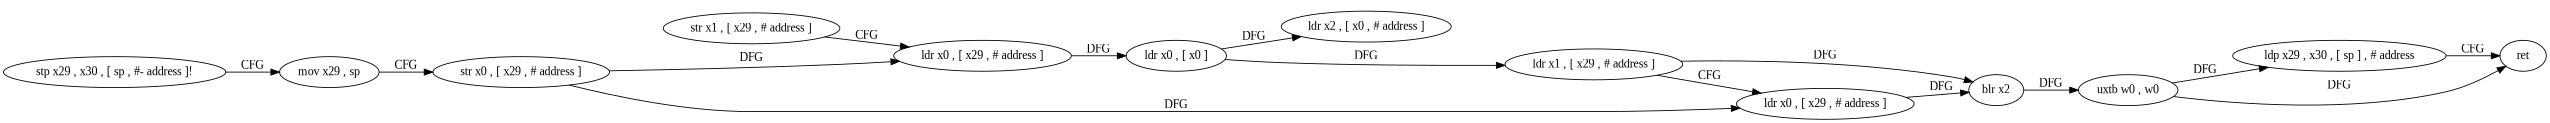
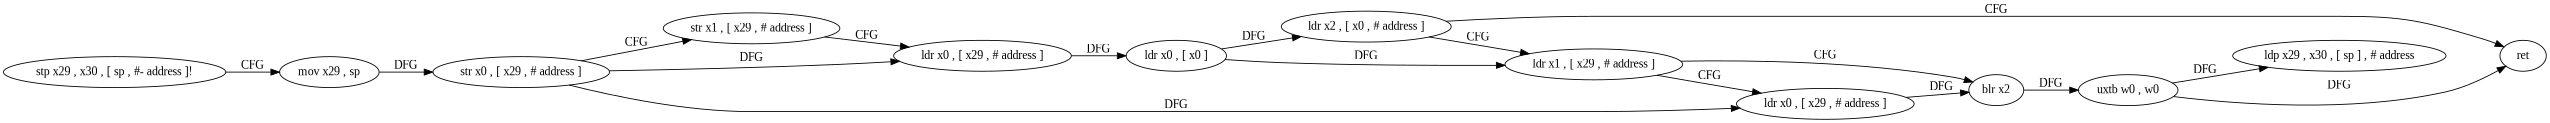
  digraph {
    fontname="Liberation Serif"
    rankdir=LR
    node [fontname="Liberation Serif"]
    edge [fontname="Liberation Serif"]
    n1 [label="stp x29 , x30 , [ sp , #- address ]!"]
    n2 [label="mov x29 , sp"]
    n3 [label="str x0 , [ x29 , # address ]"]
    n4 [label="str x1 , [ x29 , # address ]"]
    n5 [label="ldr x0 , [ x29 , # address ]"]
    n6 [label="ldr x0 , [ x29 , # address ]"]
    n7 [label="ldr x0 , [ x0 ]"]
    n8 [label="blr x2"]
    n9 [label="ldr x1 , [ x29 , # address ]"]
    n10 [label="ldr x2 , [ x0 , # address ]"]
    n11 [label="uxtb w0 , w0"]
    n12 [label="ldp x29 , x30 , [ sp ] , # address"]
    n13 [label=ret]
    n1 -> n2 [label=CFG]
-   n2 -> n3 [label=CFG]
+   n2 -> n3 [label=DFG]
+   n3 -> n4 [label=CFG]
    n3 -> n5 [label=DFG]
    n3 -> n6 [label=DFG]
    n4 -> n5 [label=CFG]
    n5 -> n7 [label=DFG]
    n6 -> n8 [label=DFG]
    n7 -> n9 [label=DFG]
    n7 -> n10 [label=DFG]
    n8 -> n11 [label=DFG]
    n9 -> n6 [label=CFG]
-   n9 -> n8 [label=DFG]
+   n9 -> n8 [label=CFG]
+   n10 -> n9 [label=CFG]
    n11 -> n12 [label=DFG]
    n11 -> n13 [label=DFG]
-   n12 -> n13 [label=CFG]
+   n10 -> n13 [label=CFG]
  }
